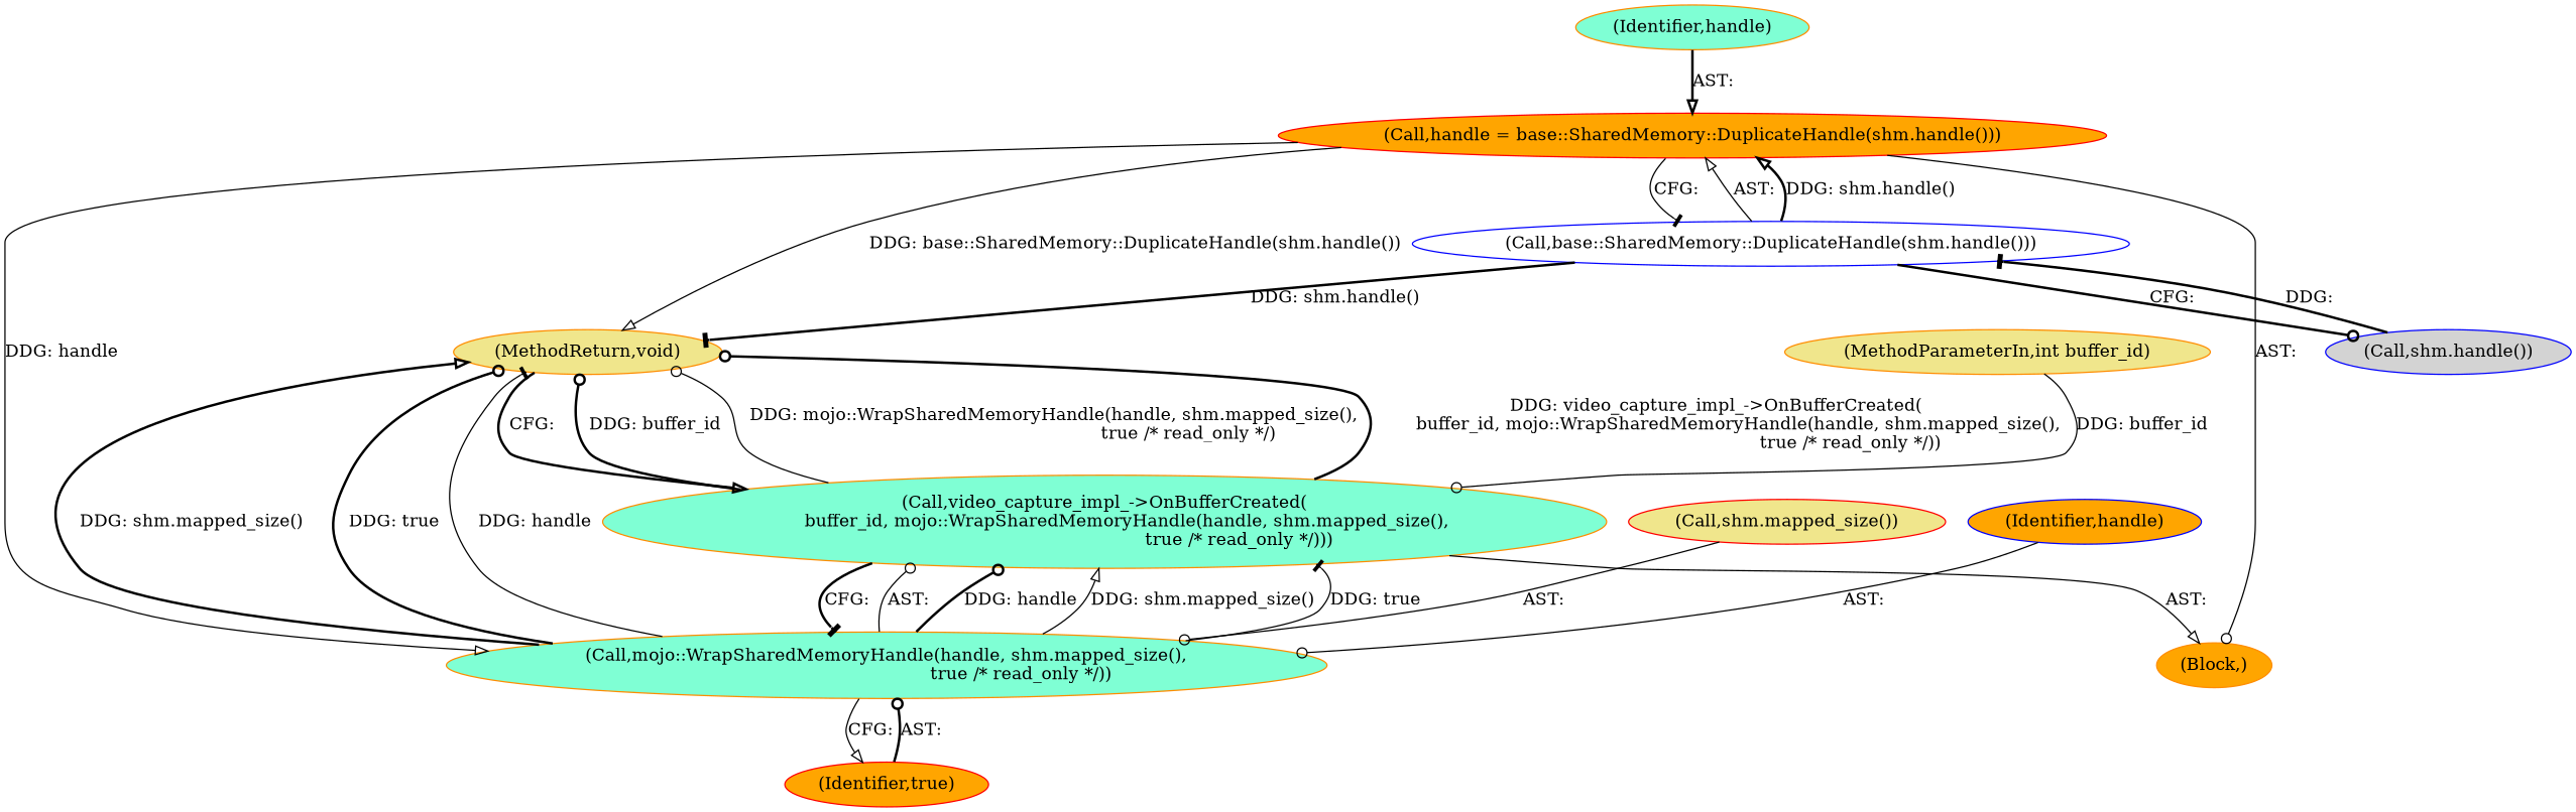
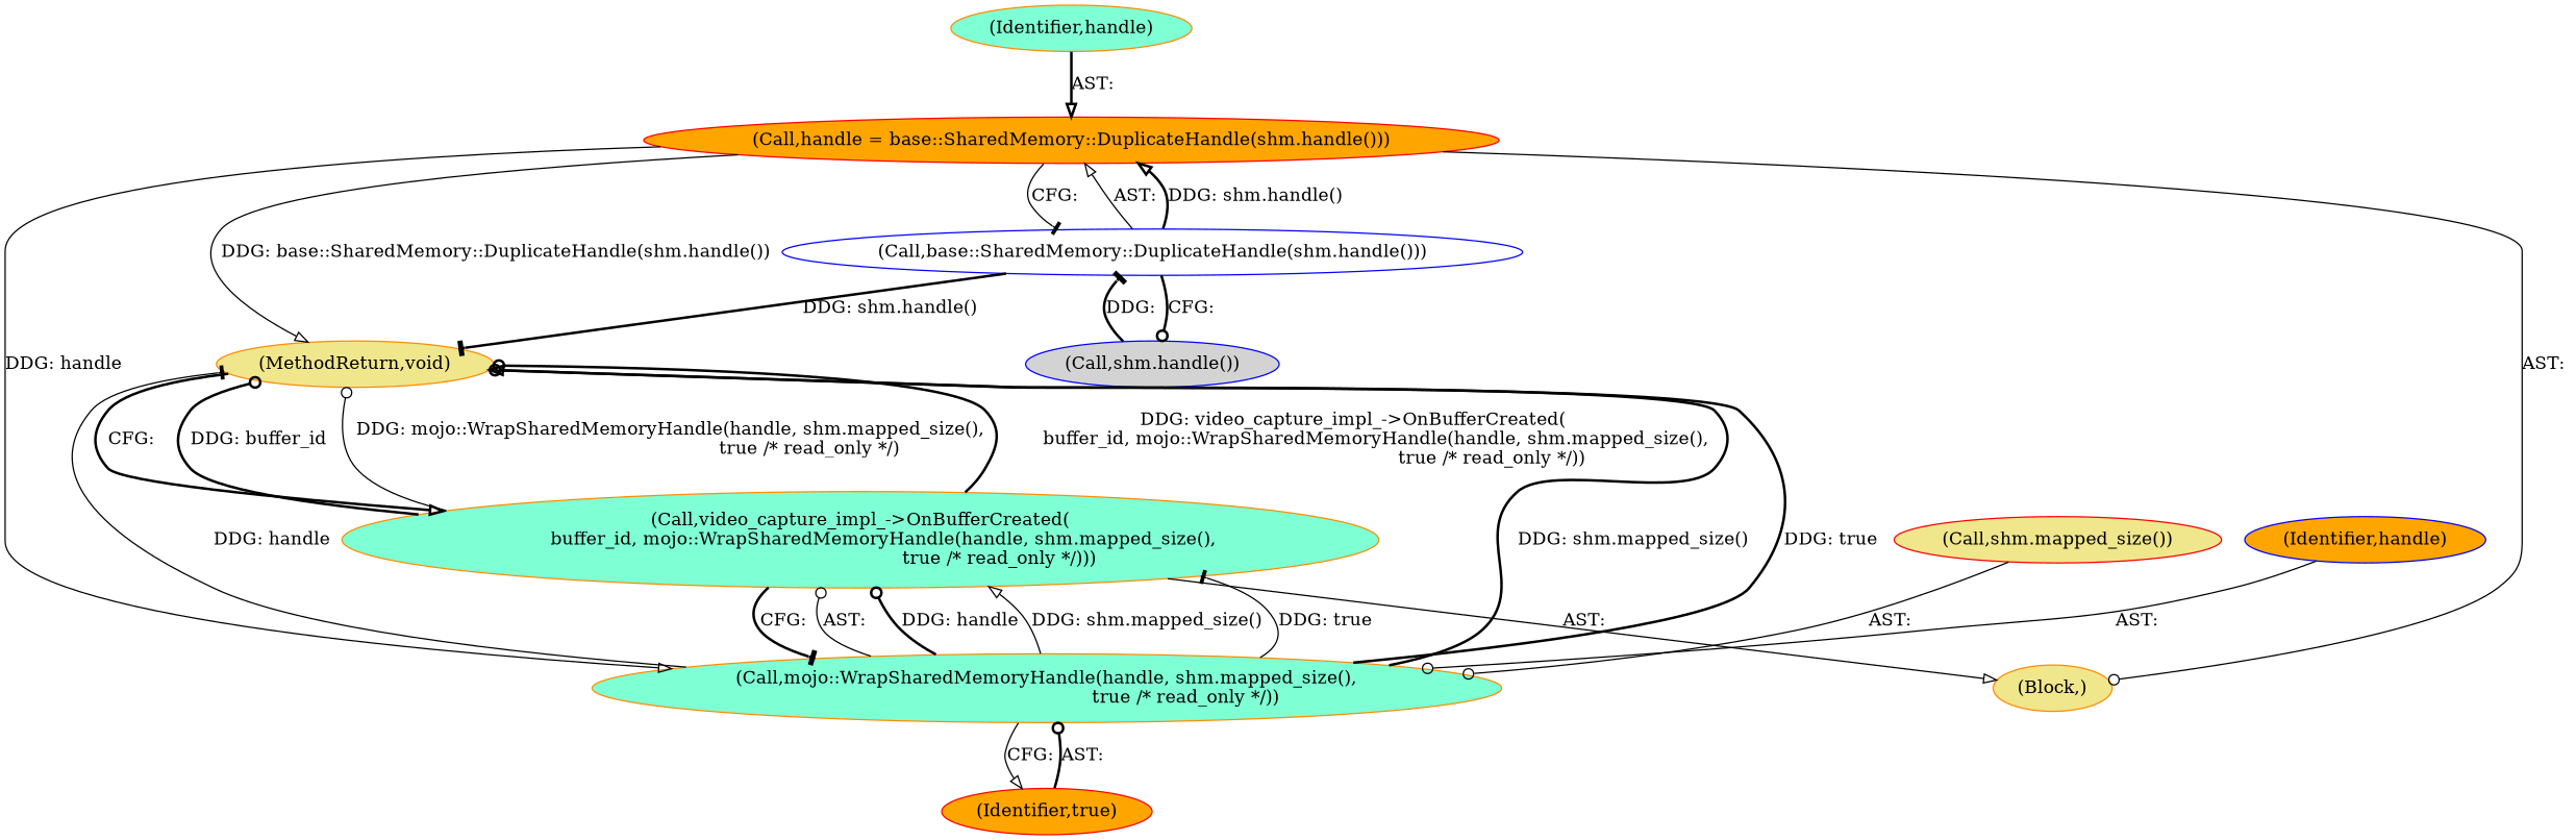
  digraph {
    node [color=darkorange fillcolor=khaki style=filled]
    edge [arrowhead=odot style=solid]
    n1 [color=red fillcolor=orange label="(Call,handle = base::SharedMemory::DuplicateHandle(shm.handle()))"]
    n2 [color=blue fillcolor=white label="(Call,base::SharedMemory::DuplicateHandle(shm.handle()))"]
    n3 [fillcolor=aquamarine label="(Call,mojo::WrapSharedMemoryHandle(handle, shm.mapped_size(),\n                                                true /* read_only */))"]
-   n4 [fillcolor=orange label="(Block,)"]
+   n4 [label="(Block,)"]
    n5 [label="(MethodReturn,void)"]
    n6 [color=blue fillcolor=lightgrey label="(Call,shm.handle())"]
    n7 [fillcolor=aquamarine label="(Call,video_capture_impl_->OnBufferCreated(\n        buffer_id, mojo::WrapSharedMemoryHandle(handle, shm.mapped_size(),\n                                                true /* read_only */)))"]
    n8 [color=red fillcolor=orange label="(Identifier,true)"]
-   n9 [label="(MethodParameterIn,int buffer_id)"]
    n10 [fillcolor=aquamarine label="(Identifier,handle)"]
    n11 [color=red label="(Call,shm.mapped_size())"]
    n12 [color=blue fillcolor=orange label="(Identifier,handle)"]
    n1 -> n2 [arrowhead=tee label="CFG: "]
    n1 -> n3 [arrowhead=onormal label="DDG: handle"]
    n1 -> n4 [label="AST: "]
    n1 -> n5 [arrowhead=onormal label="DDG: base::SharedMemory::DuplicateHandle(shm.handle())"]
    n2 -> n1 [arrowhead=onormal label="AST: "]
    n2 -> n1 [arrowhead=onormal label="DDG: shm.handle()" style=bold]
    n2 -> n5 [arrowhead=tee label="DDG: shm.handle()" style=bold]
    n2 -> n6 [label="CFG: " style=bold]
    n3 -> n5 [arrowhead=onormal label="DDG: shm.mapped_size()" style=bold]
    n3 -> n5 [label="DDG: true" style=bold]
    n3 -> n5 [arrowhead=tee label="DDG: handle"]
    n3 -> n7 [label="AST: "]
    n3 -> n7 [label="DDG: handle" style=bold]
    n3 -> n7 [arrowhead=onormal label="DDG: shm.mapped_size()"]
    n3 -> n7 [arrowhead=tee label="DDG: true"]
    n3 -> n8 [arrowhead=onormal label="CFG: "]
    n5 -> n7 [arrowhead=onormal label="CFG: " style=bold]
    n6 -> n2 [arrowhead=tee label="DDG: " style=bold]
    n7 -> n3 [arrowhead=tee label="CFG: " style=bold]
    n7 -> n4 [arrowhead=onormal label="AST: "]
    n7 -> n5 [label="DDG: buffer_id" style=bold]
    n7 -> n5 [label="DDG: mojo::WrapSharedMemoryHandle(handle, shm.mapped_size(),\n                                                true /* read_only */)"]
    n7 -> n5 [label="DDG: video_capture_impl_->OnBufferCreated(\n        buffer_id, mojo::WrapSharedMemoryHandle(handle, shm.mapped_size(),\n                                                true /* read_only */))" style=bold]
    n8 -> n3 [label="AST: " style=bold]
-   n9 -> n7 [label="DDG: buffer_id"]
    n10 -> n1 [arrowhead=onormal label="AST: " style=bold]
    n11 -> n3 [label="AST: "]
    n12 -> n3 [label="AST: "]
  }
